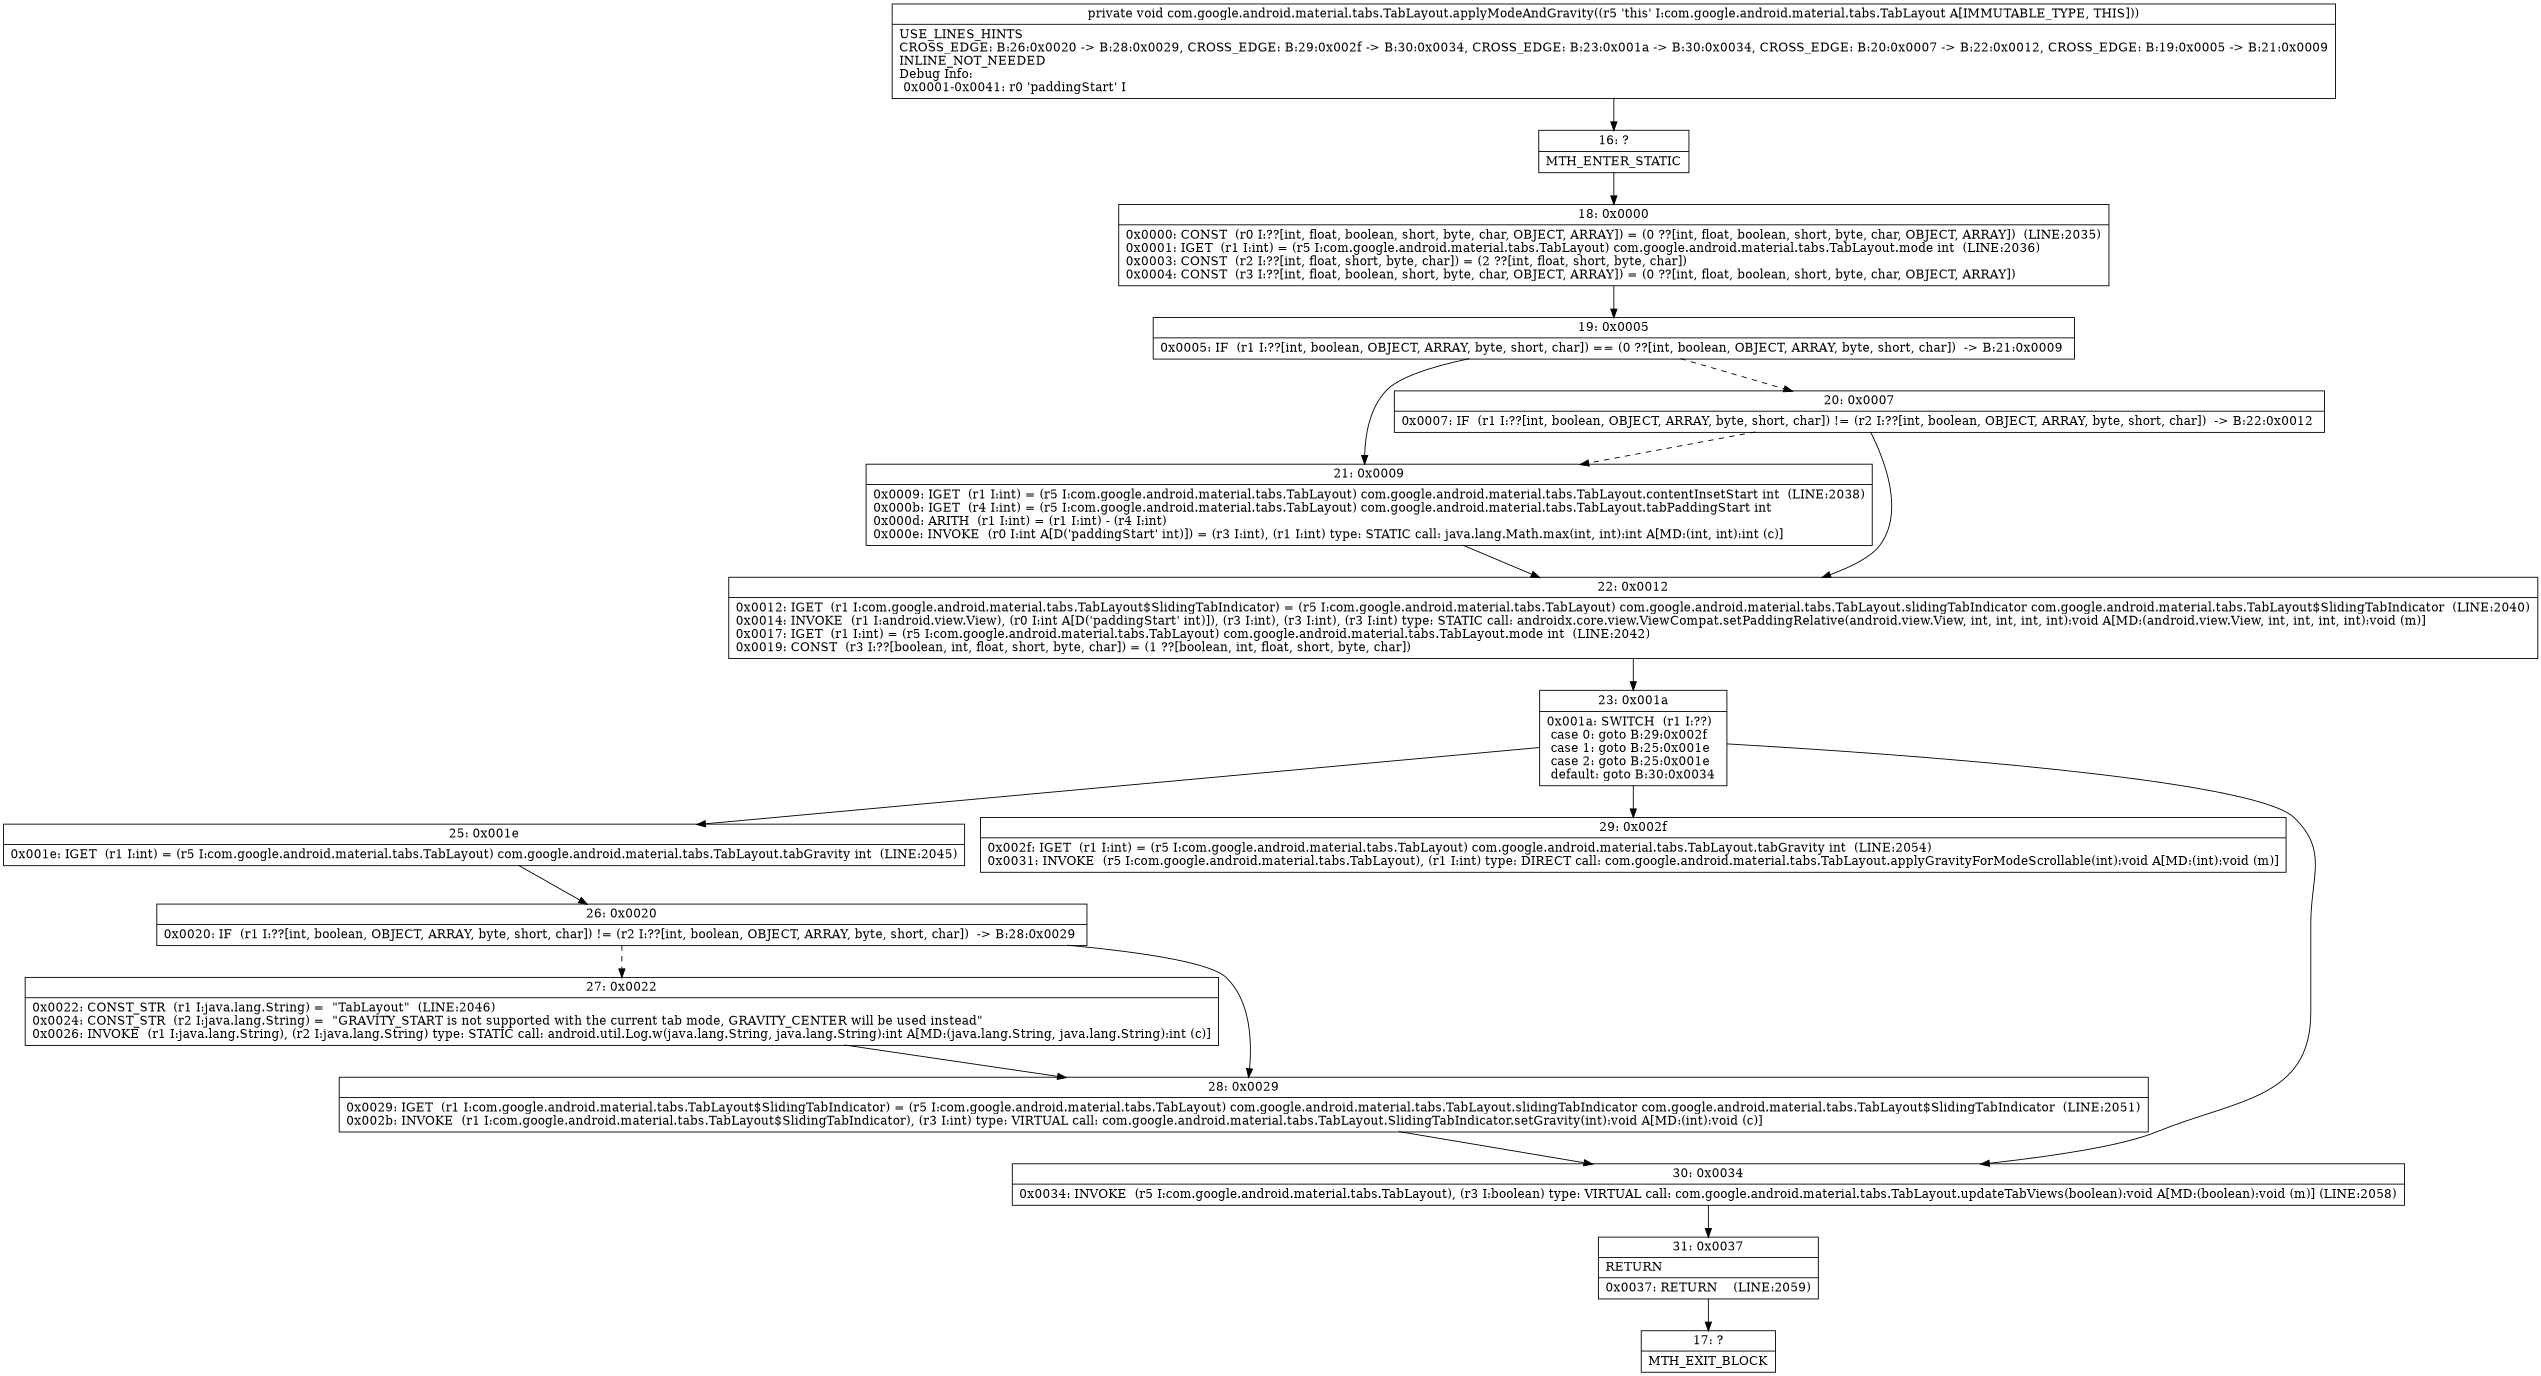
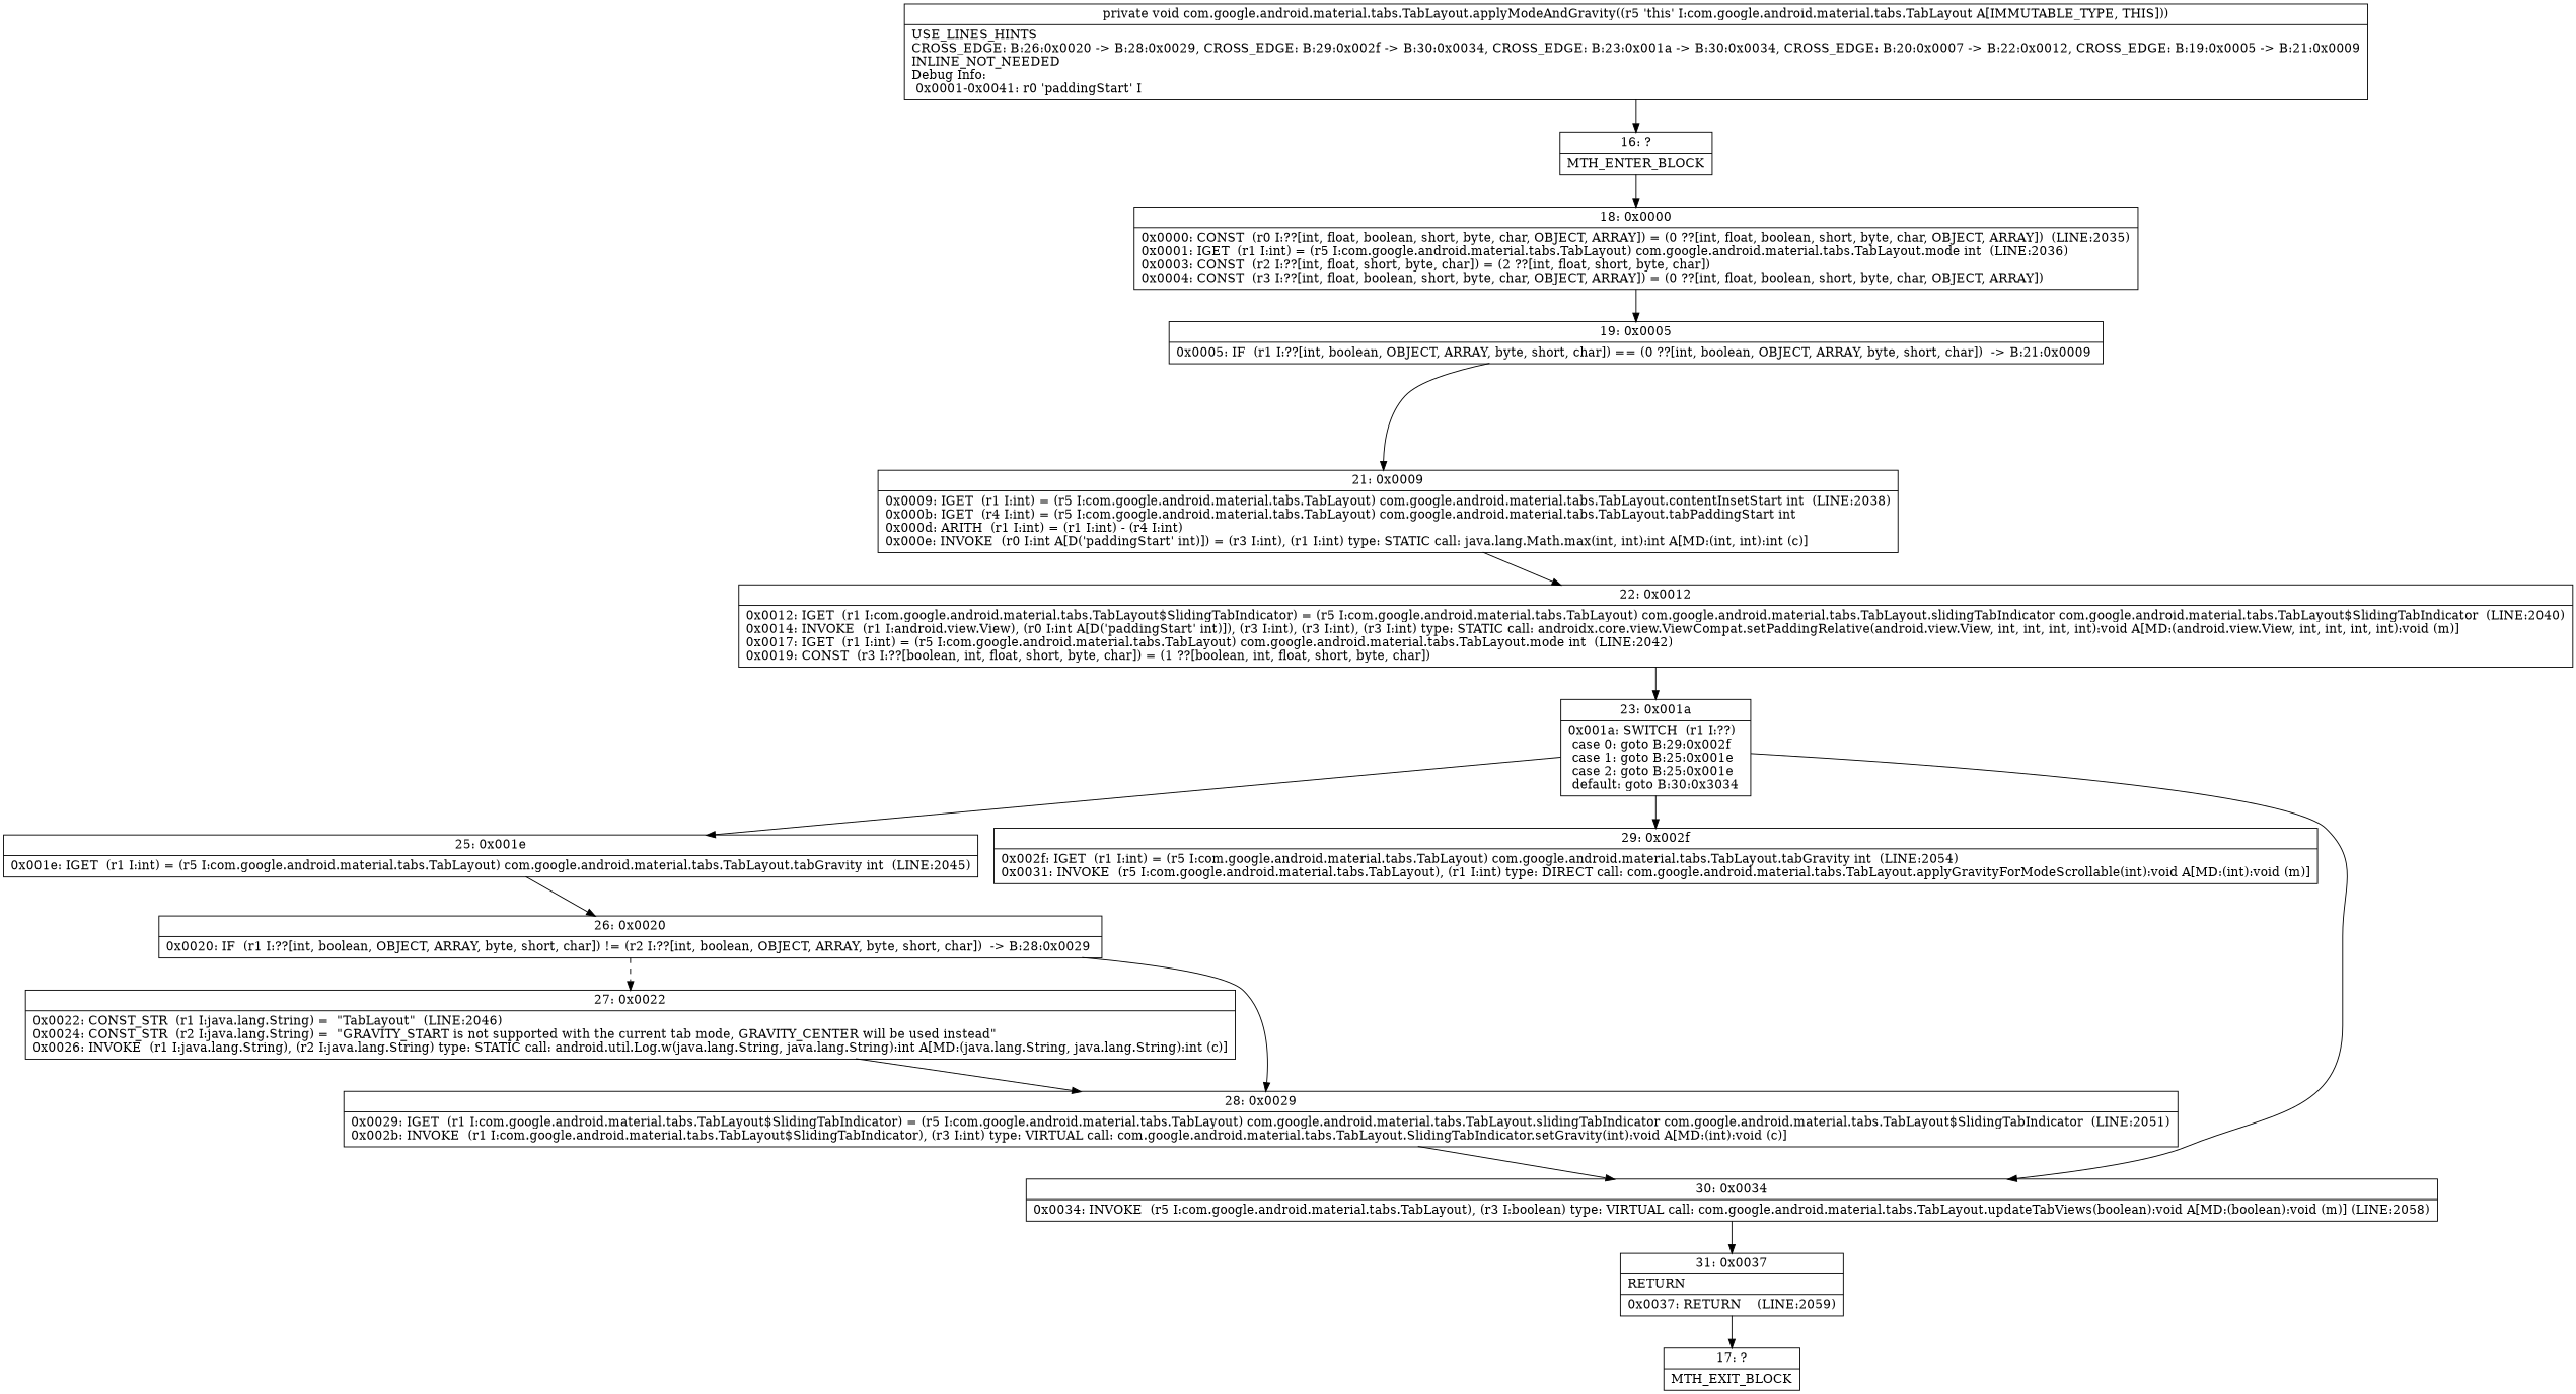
  digraph {
    node [shape=record]
-   n1 [label="{16\:\ ?|MTH_ENTER_STATIC\l}"]
+   n1 [label="{16\:\ ?|MTH_ENTER_BLOCK\l}"]
    n2 [label="{18\:\ 0x0000|0x0000: CONST  (r0 I:??[int, float, boolean, short, byte, char, OBJECT, ARRAY]) = (0 ??[int, float, boolean, short, byte, char, OBJECT, ARRAY])  (LINE:2035)\l0x0001: IGET  (r1 I:int) = (r5 I:com.google.android.material.tabs.TabLayout) com.google.android.material.tabs.TabLayout.mode int  (LINE:2036)\l0x0003: CONST  (r2 I:??[int, float, short, byte, char]) = (2 ??[int, float, short, byte, char]) \l0x0004: CONST  (r3 I:??[int, float, boolean, short, byte, char, OBJECT, ARRAY]) = (0 ??[int, float, boolean, short, byte, char, OBJECT, ARRAY]) \l}"]
    n3 [label="{19\:\ 0x0005|0x0005: IF  (r1 I:??[int, boolean, OBJECT, ARRAY, byte, short, char]) == (0 ??[int, boolean, OBJECT, ARRAY, byte, short, char])  \-\> B:21:0x0009 \l}"]
-   n4 [label="{20\:\ 0x0007|0x0007: IF  (r1 I:??[int, boolean, OBJECT, ARRAY, byte, short, char]) != (r2 I:??[int, boolean, OBJECT, ARRAY, byte, short, char])  \-\> B:22:0x0012 \l}"]
    n5 [label="{21\:\ 0x0009|0x0009: IGET  (r1 I:int) = (r5 I:com.google.android.material.tabs.TabLayout) com.google.android.material.tabs.TabLayout.contentInsetStart int  (LINE:2038)\l0x000b: IGET  (r4 I:int) = (r5 I:com.google.android.material.tabs.TabLayout) com.google.android.material.tabs.TabLayout.tabPaddingStart int \l0x000d: ARITH  (r1 I:int) = (r1 I:int) \- (r4 I:int) \l0x000e: INVOKE  (r0 I:int A[D('paddingStart' int)]) = (r3 I:int), (r1 I:int) type: STATIC call: java.lang.Math.max(int, int):int A[MD:(int, int):int (c)]\l}"]
    n6 [label="{22\:\ 0x0012|0x0012: IGET  (r1 I:com.google.android.material.tabs.TabLayout$SlidingTabIndicator) = (r5 I:com.google.android.material.tabs.TabLayout) com.google.android.material.tabs.TabLayout.slidingTabIndicator com.google.android.material.tabs.TabLayout$SlidingTabIndicator  (LINE:2040)\l0x0014: INVOKE  (r1 I:android.view.View), (r0 I:int A[D('paddingStart' int)]), (r3 I:int), (r3 I:int), (r3 I:int) type: STATIC call: androidx.core.view.ViewCompat.setPaddingRelative(android.view.View, int, int, int, int):void A[MD:(android.view.View, int, int, int, int):void (m)]\l0x0017: IGET  (r1 I:int) = (r5 I:com.google.android.material.tabs.TabLayout) com.google.android.material.tabs.TabLayout.mode int  (LINE:2042)\l0x0019: CONST  (r3 I:??[boolean, int, float, short, byte, char]) = (1 ??[boolean, int, float, short, byte, char]) \l}"]
-   n7 [label="{23\:\ 0x001a|0x001a: SWITCH  (r1 I:??)\l case 0: goto B:29:0x002f\l case 1: goto B:25:0x001e\l case 2: goto B:25:0x001e\l default: goto B:30:0x0034 \l}"]
+   n7 [label="{23\:\ 0x001a|0x001a: SWITCH  (r1 I:??)\l case 0: goto B:29:0x002f\l case 1: goto B:25:0x001e\l case 2: goto B:25:0x001e\l default: goto B:30:0x3034 \l}"]
    n8 [label="{25\:\ 0x001e|0x001e: IGET  (r1 I:int) = (r5 I:com.google.android.material.tabs.TabLayout) com.google.android.material.tabs.TabLayout.tabGravity int  (LINE:2045)\l}"]
    n9 [label="{29\:\ 0x002f|0x002f: IGET  (r1 I:int) = (r5 I:com.google.android.material.tabs.TabLayout) com.google.android.material.tabs.TabLayout.tabGravity int  (LINE:2054)\l0x0031: INVOKE  (r5 I:com.google.android.material.tabs.TabLayout), (r1 I:int) type: DIRECT call: com.google.android.material.tabs.TabLayout.applyGravityForModeScrollable(int):void A[MD:(int):void (m)]\l}"]
    n10 [label="{30\:\ 0x0034|0x0034: INVOKE  (r5 I:com.google.android.material.tabs.TabLayout), (r3 I:boolean) type: VIRTUAL call: com.google.android.material.tabs.TabLayout.updateTabViews(boolean):void A[MD:(boolean):void (m)] (LINE:2058)\l}"]
    n11 [label="{26\:\ 0x0020|0x0020: IF  (r1 I:??[int, boolean, OBJECT, ARRAY, byte, short, char]) != (r2 I:??[int, boolean, OBJECT, ARRAY, byte, short, char])  \-\> B:28:0x0029 \l}"]
    n12 [label="{31\:\ 0x0037|RETURN\l|0x0037: RETURN    (LINE:2059)\l}"]
    n13 [label="{27\:\ 0x0022|0x0022: CONST_STR  (r1 I:java.lang.String) =  \"TabLayout\"  (LINE:2046)\l0x0024: CONST_STR  (r2 I:java.lang.String) =  \"GRAVITY_START is not supported with the current tab mode, GRAVITY_CENTER will be used instead\" \l0x0026: INVOKE  (r1 I:java.lang.String), (r2 I:java.lang.String) type: STATIC call: android.util.Log.w(java.lang.String, java.lang.String):int A[MD:(java.lang.String, java.lang.String):int (c)]\l}"]
    n14 [label="{28\:\ 0x0029|0x0029: IGET  (r1 I:com.google.android.material.tabs.TabLayout$SlidingTabIndicator) = (r5 I:com.google.android.material.tabs.TabLayout) com.google.android.material.tabs.TabLayout.slidingTabIndicator com.google.android.material.tabs.TabLayout$SlidingTabIndicator  (LINE:2051)\l0x002b: INVOKE  (r1 I:com.google.android.material.tabs.TabLayout$SlidingTabIndicator), (r3 I:int) type: VIRTUAL call: com.google.android.material.tabs.TabLayout.SlidingTabIndicator.setGravity(int):void A[MD:(int):void (c)]\l}"]
    n15 [label="{17\:\ ?|MTH_EXIT_BLOCK\l}"]
    n16 [label="{private void com.google.android.material.tabs.TabLayout.applyModeAndGravity((r5 'this' I:com.google.android.material.tabs.TabLayout A[IMMUTABLE_TYPE, THIS]))  | USE_LINES_HINTS\lCROSS_EDGE: B:26:0x0020 \-\> B:28:0x0029, CROSS_EDGE: B:29:0x002f \-\> B:30:0x0034, CROSS_EDGE: B:23:0x001a \-\> B:30:0x0034, CROSS_EDGE: B:20:0x0007 \-\> B:22:0x0012, CROSS_EDGE: B:19:0x0005 \-\> B:21:0x0009\lINLINE_NOT_NEEDED\lDebug Info:\l  0x0001\-0x0041: r0 'paddingStart' I\l}"]
    n1 -> n2
    n2 -> n3
-   n3 -> n4 [style=dashed]
    n3 -> n5
-   n4 -> n5 [style=dashed]
-   n4 -> n6
    n5 -> n6
    n6 -> n7
    n7 -> n8
    n7 -> n9
    n7 -> n10
    n8 -> n11
    n10 -> n12
    n11 -> n13 [style=dashed]
    n11 -> n14
    n12 -> n15
    n13 -> n14
    n14 -> n10
    n16 -> n1
  }
